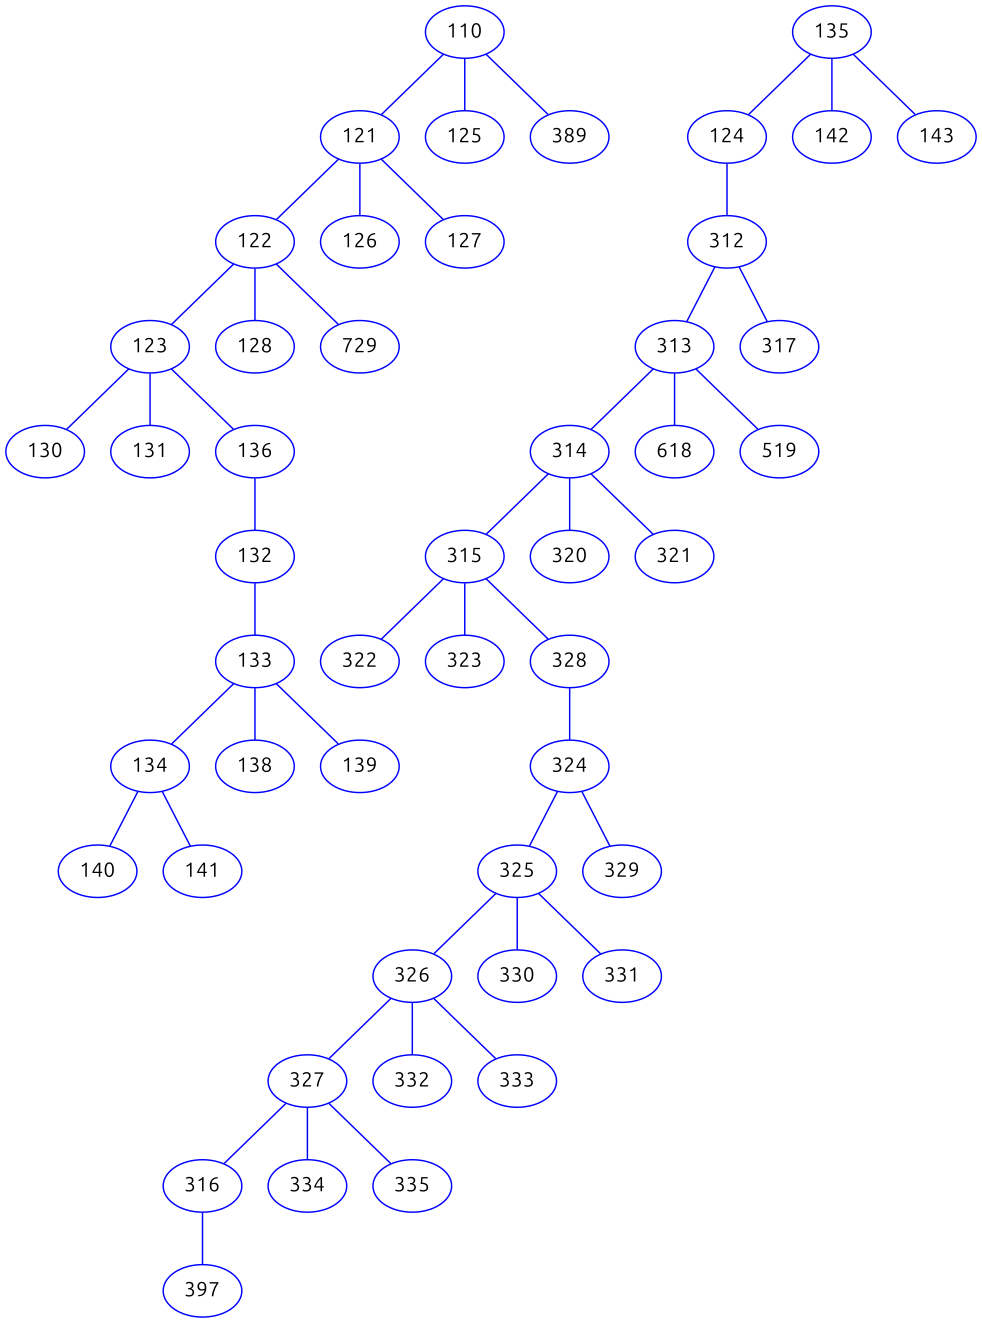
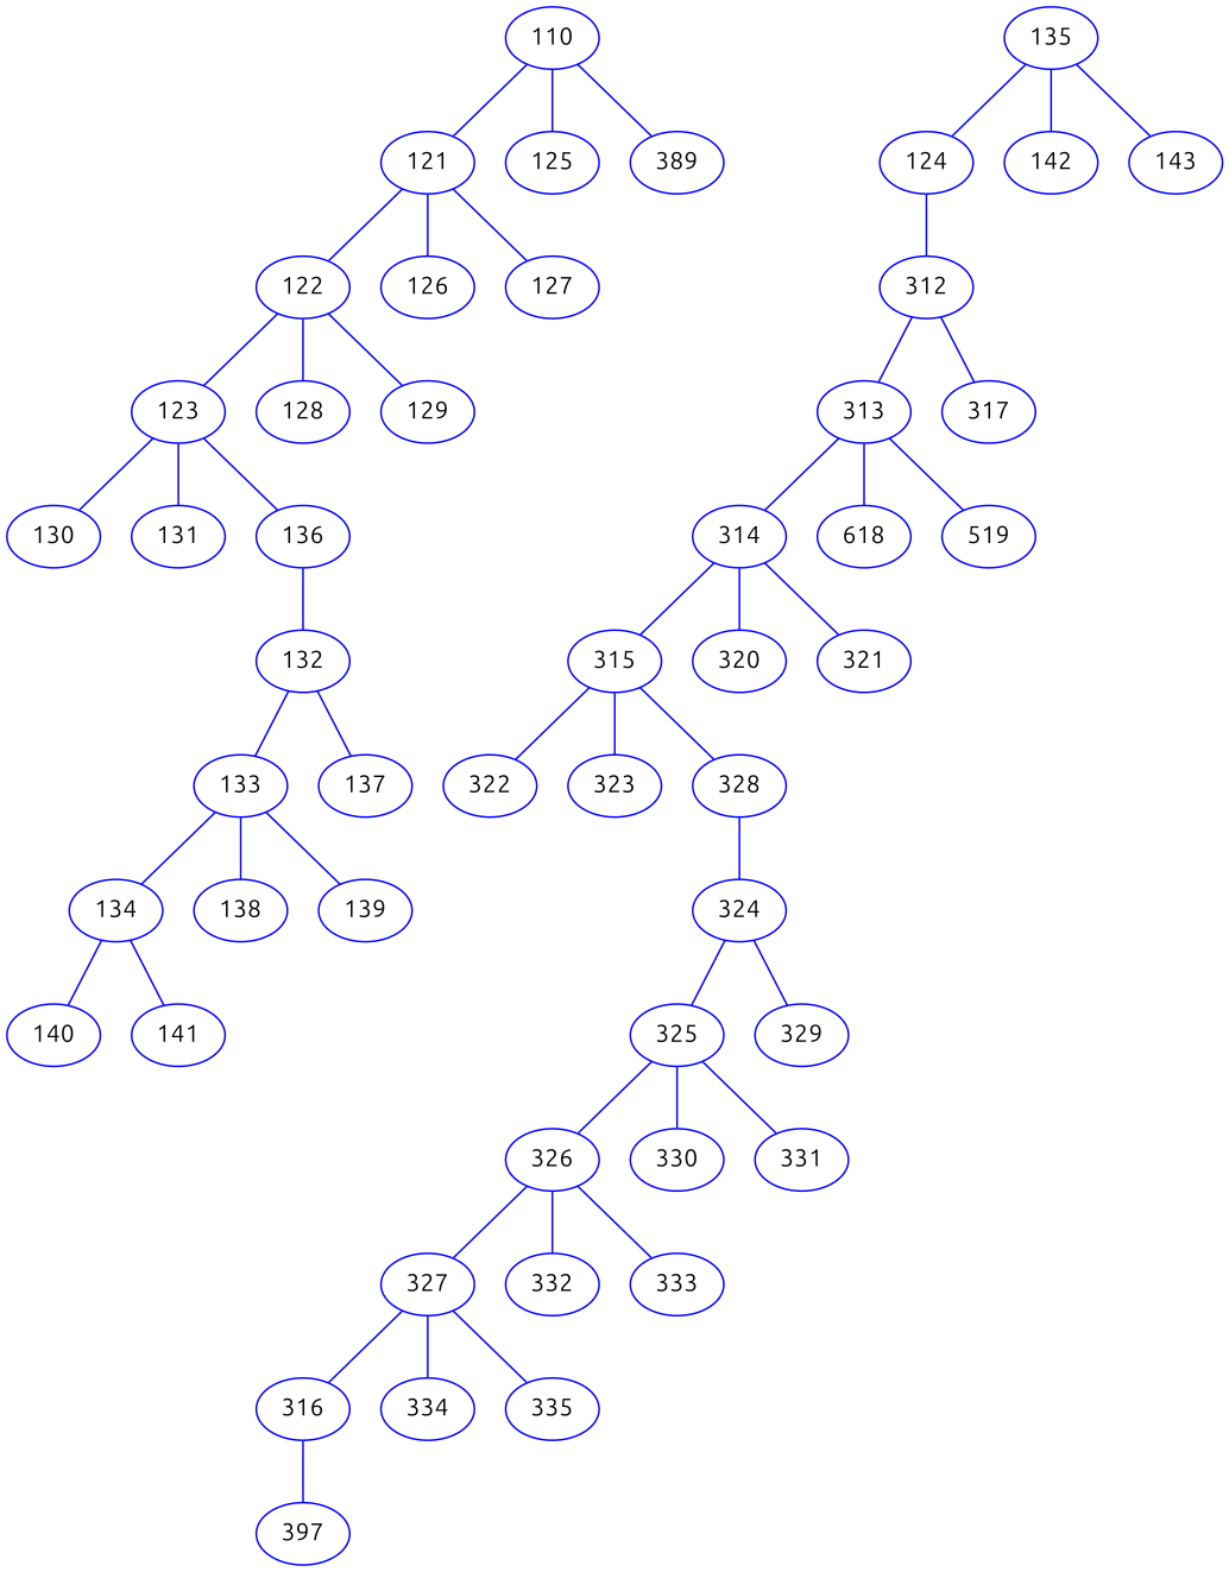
  strict graph {
    fontname=Ubuntu
    node [color=blue fontname=Ubuntu]
    edge [color=blue fontname=Ubuntu]
    n1 [label=110]
    121
    125
    389
    122
    126
    127
    123
    128
-   129 [label=729]
+   129
    130
    131
    136
    132
    133
+   137
    134
    138
    139
    140
    141
    135
    124
    142
    143
    312
    313
    317
    314
    n30 [label=618]
    n31 [label=519]
    315
    320
    321
    322
    323
    328
    324
    325
    329
    326
    330
    331
    327
    332
    333
    316
    334
    335
    397
    n1 -- 121
    n1 -- 125
    n1 -- 389
    121 -- 122
    121 -- 126
    121 -- 127
    122 -- 123
    122 -- 128
    122 -- 129
    123 -- 130
    123 -- 131
    123 -- 136
    136 -- 132
    132 -- 133
+   132 -- 137
    133 -- 134
    133 -- 138
    133 -- 139
    134 -- 140
    134 -- 141
    135 -- 124
    135 -- 142
    135 -- 143
    124 -- 312
    312 -- 313
    312 -- 317
    313 -- 314
    313 -- n30
    313 -- n31
    314 -- 315
    314 -- 320
    314 -- 321
    315 -- 322
    315 -- 323
    315 -- 328
    328 -- 324
    324 -- 325
    324 -- 329
    325 -- 326
    325 -- 330
    325 -- 331
    326 -- 327
    326 -- 332
    326 -- 333
    327 -- 316
    327 -- 334
    327 -- 335
    316 -- 397
  }
